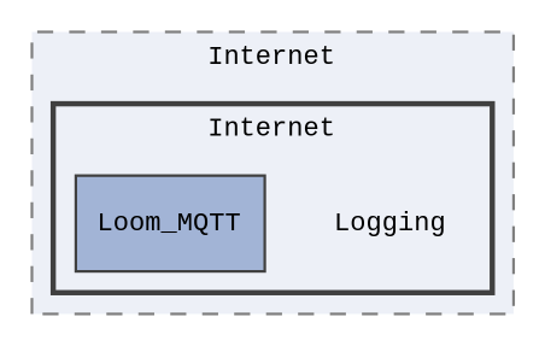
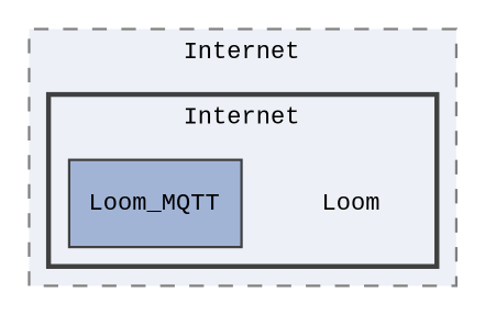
  digraph {
    compound=true
    fontname="Liberation Mono"
    node [fontname="Liberation Mono" fontsize=10]
-   n1 [label=Logging shape=plaintext]
+   n1 [label=Loom shape=plaintext]
    n2 [color=grey25 fillcolor="#a2b4d6" label=Loom_MQTT shape=box style="filled,"]
    subgraph cluster_1 {
      bgcolor="#edf0f7"
      fontsize=10
      label=Internet
      pencolor=grey50
      style="filled,dashed,"
      subgraph cluster_2 {
        bgcolor="#edf0f7"
        fontsize=10
        pencolor=grey25
        style="filled,bold,"
        n1
        n2
      }
    }
  }
